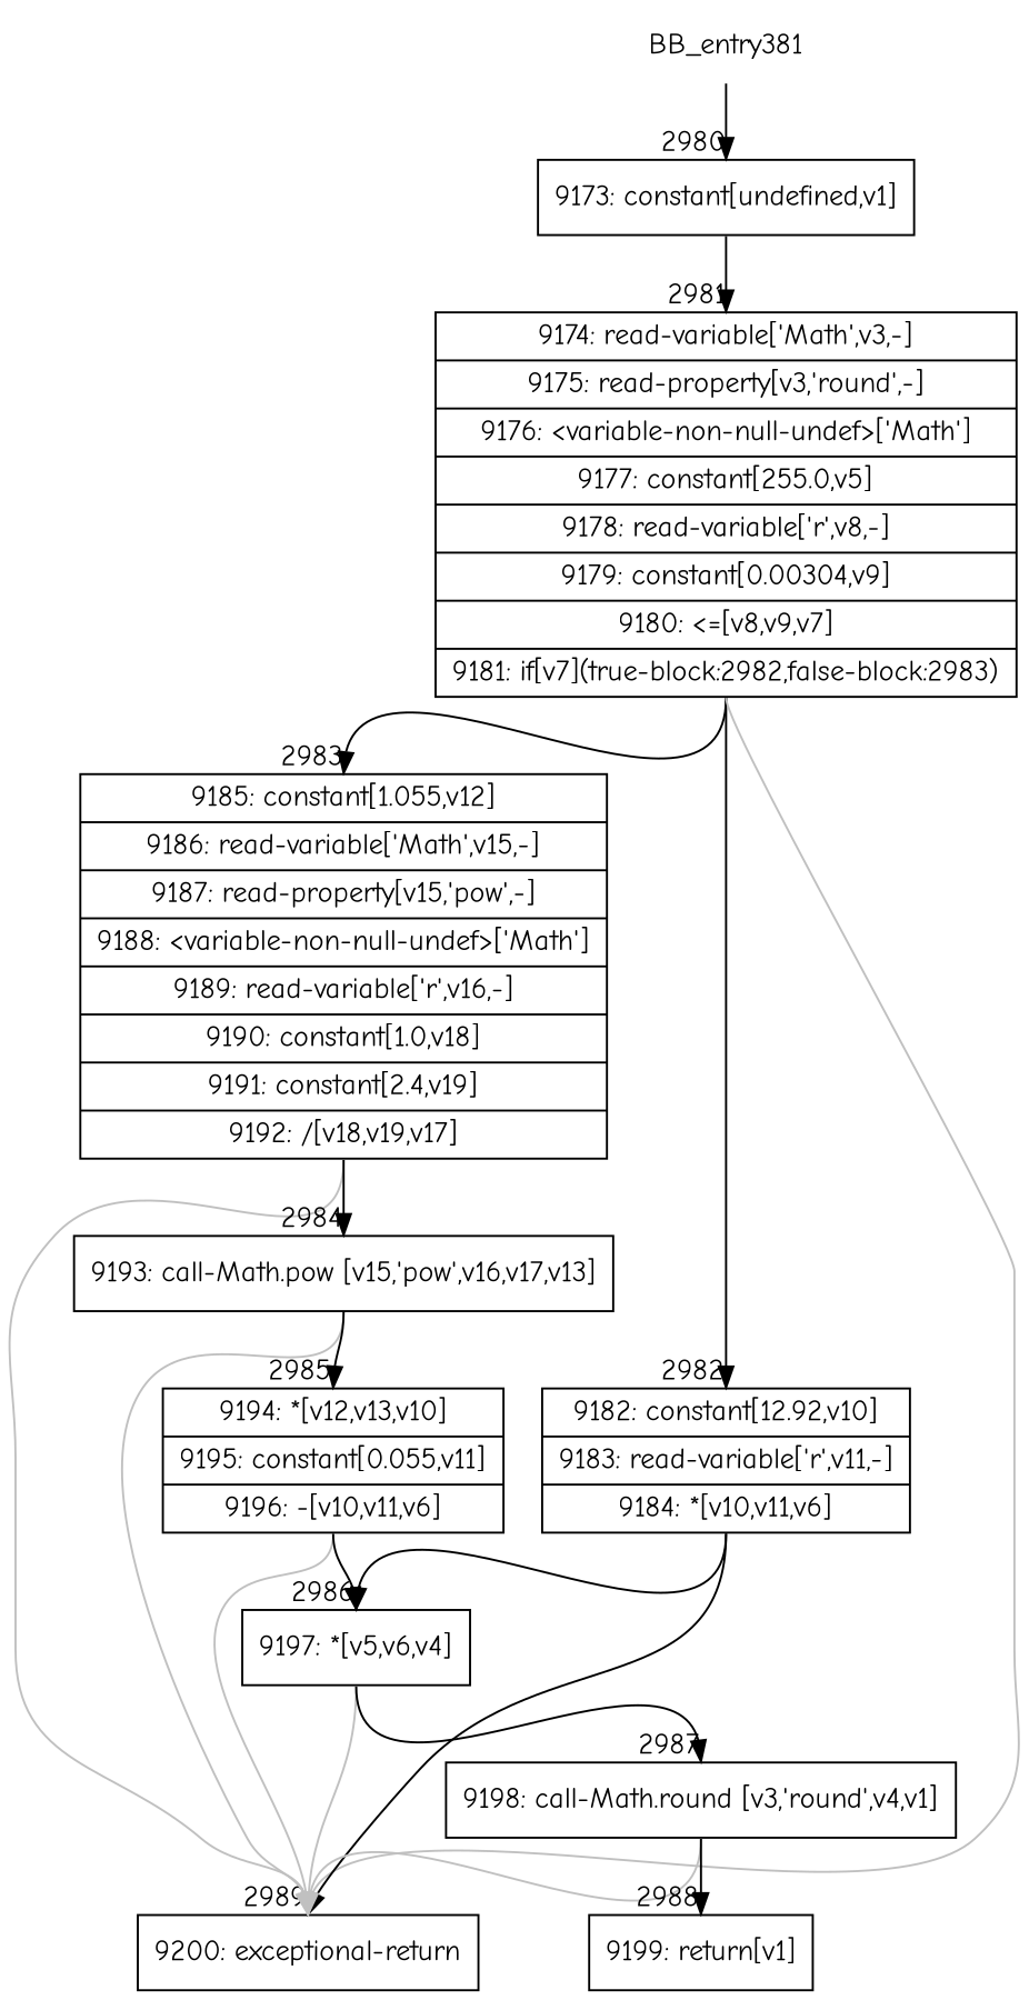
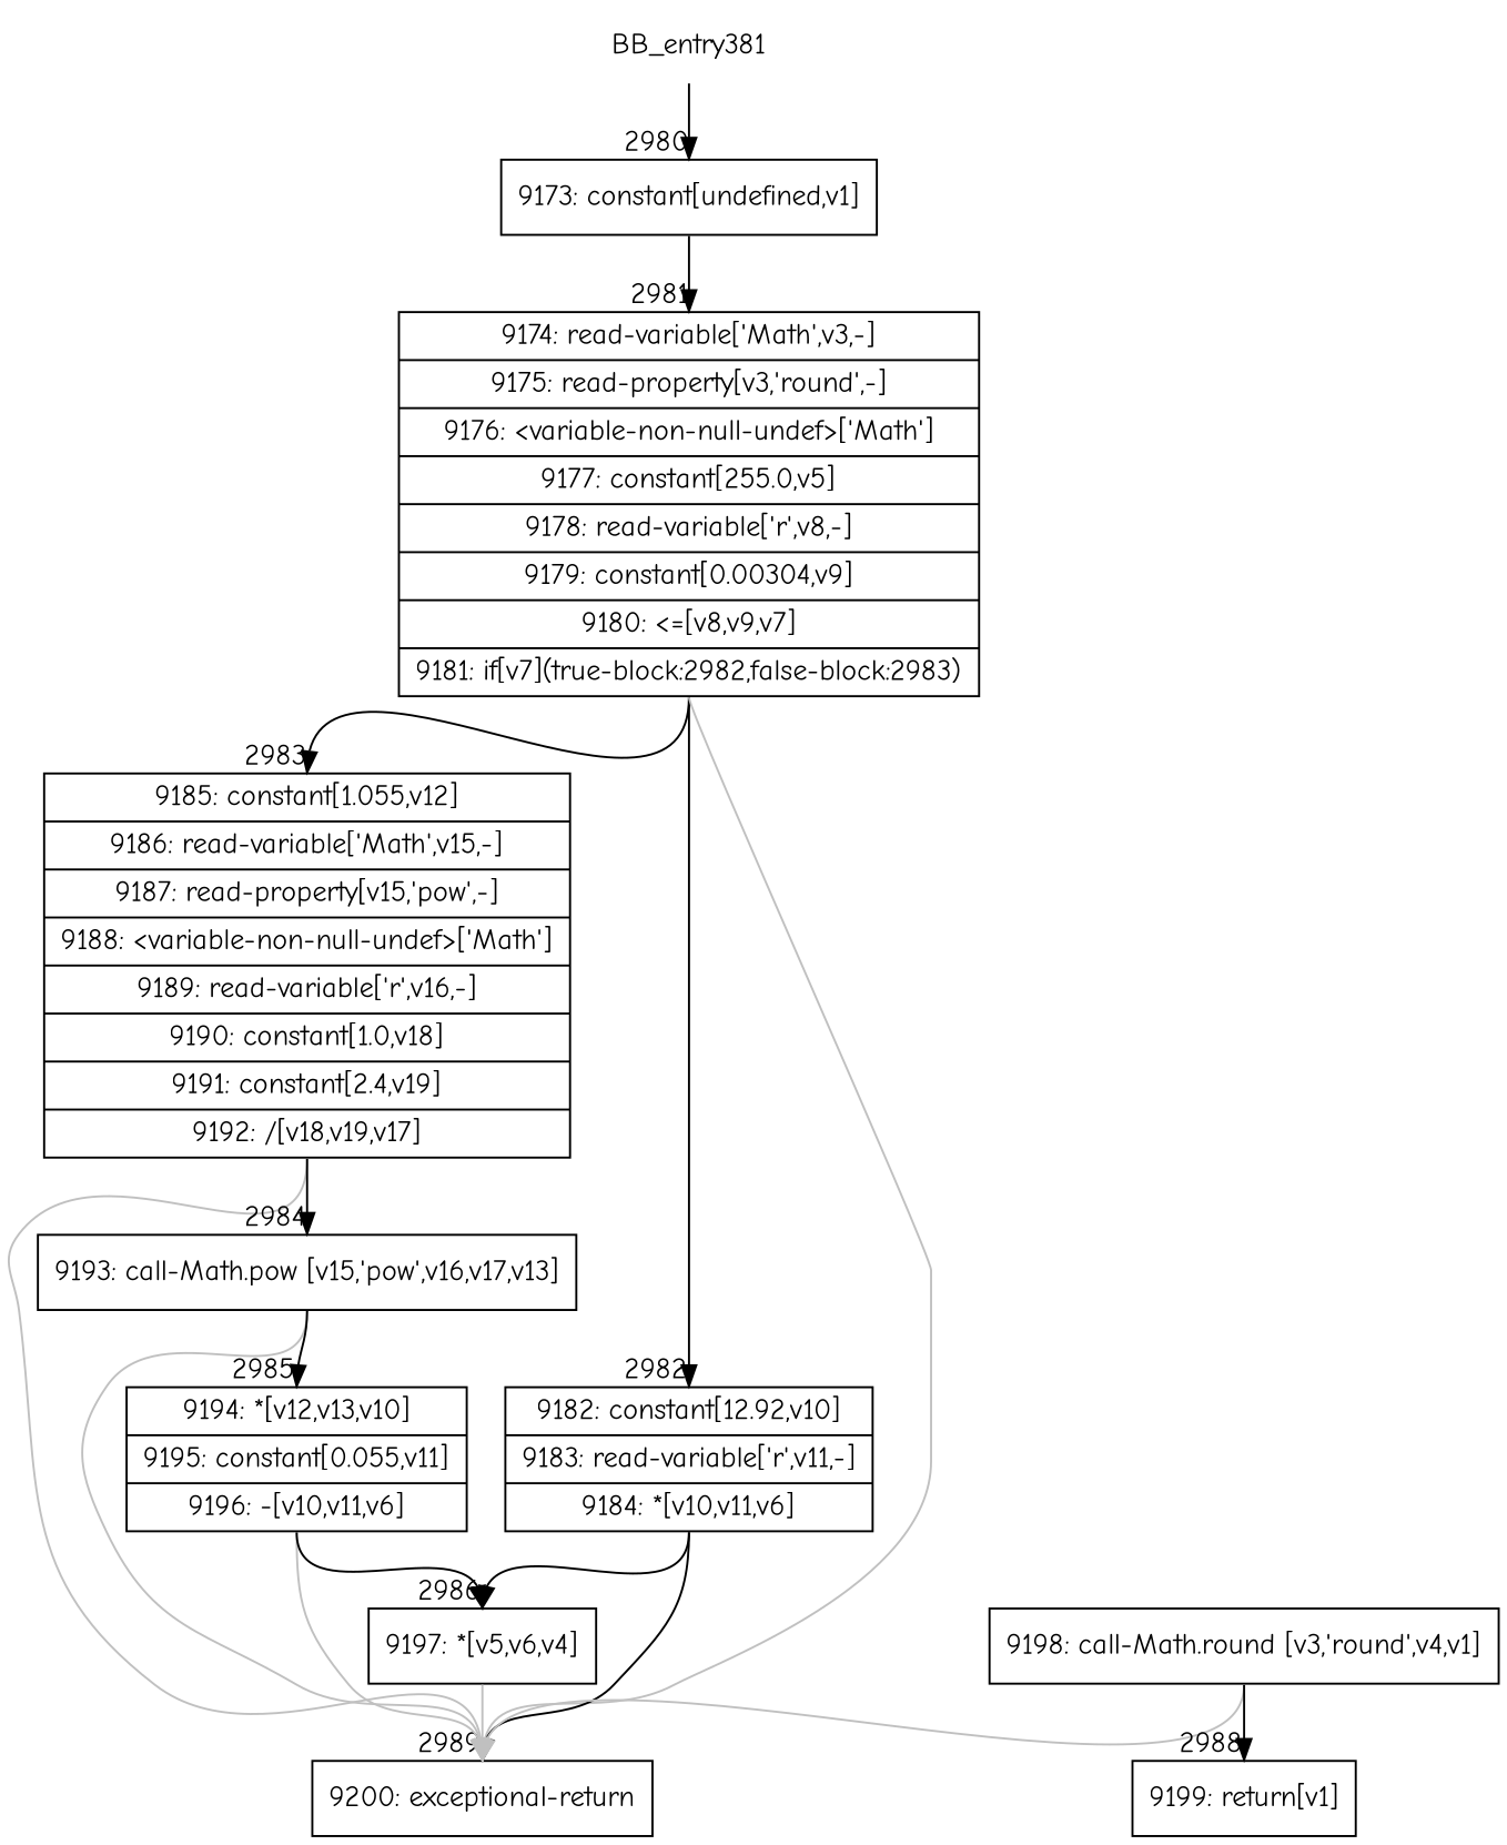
  digraph {
    fontname="Comic Neue"
    rankdir=TD
    node [fontname="Comic Neue" shape=record]
    edge [fontname="Comic Neue" headport=n tailport=s]
    n1 [label=BB_entry381 shape=none]
    n2 [label="{9173: constant[undefined,v1]}"]
    n3 [label="{9174: read-variable['Math',v3,-]|9175: read-property[v3,'round',-]|9176: \<variable-non-null-undef\>['Math']|9177: constant[255.0,v5]|9178: read-variable['r',v8,-]|9179: constant[0.00304,v9]|9180: \<=[v8,v9,v7]|9181: if[v7](true-block:2982,false-block:2983)}"]
    n4 [label="{9182: constant[12.92,v10]|9183: read-variable['r',v11,-]|9184: *[v10,v11,v6]}"]
    n5 [label="{9185: constant[1.055,v12]|9186: read-variable['Math',v15,-]|9187: read-property[v15,'pow',-]|9188: \<variable-non-null-undef\>['Math']|9189: read-variable['r',v16,-]|9190: constant[1.0,v18]|9191: constant[2.4,v19]|9192: /[v18,v19,v17]}"]
    n6 [label="{9200: exceptional-return}"]
    n7 [label="{9197: *[v5,v6,v4]}"]
    n8 [label="{9193: call-Math.pow [v15,'pow',v16,v17,v13]}"]
    n9 [label="{9198: call-Math.round [v3,'round',v4,v1]}"]
    n10 [label="{9194: *[v12,v13,v10]|9195: constant[0.055,v11]|9196: -[v10,v11,v6]}"]
    n11 [label="{9199: return[v1]}"]
    n1 -> n2 [headlabel="    2980"]
    n2 -> n3 [headlabel="      2981"]
    n3 -> n4 [headlabel="      2982"]
    n3 -> n5 [headlabel="      2983"]
    n3 -> n6 [color=gray headlabel="      2989"]
    n4 -> n6 [color=black]
    n4 -> n7 [headlabel="      2986"]
    n5 -> n6 [color=gray]
    n5 -> n8 [headlabel="      2984"]
    n7 -> n6 [color=gray]
-   n7 -> n9 [headlabel="      2987"]
    n8 -> n6 [color=gray]
    n8 -> n10 [headlabel="      2985"]
    n9 -> n6 [color=gray]
    n9 -> n11 [headlabel="      2988"]
    n10 -> n6 [color=gray]
    n10 -> n7
  }
